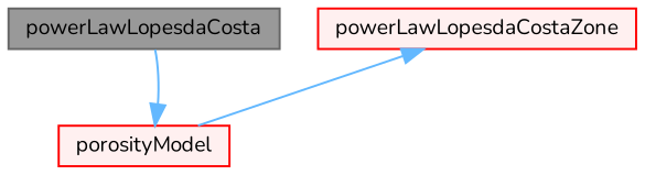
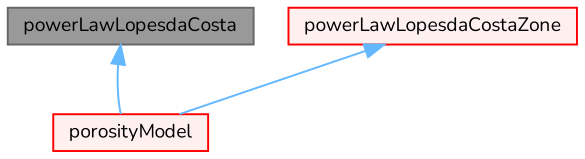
  digraph {
    fontname=Nunito
    node [color=red fillcolor="#FFF0F0" fontname=Nunito fontsize=10 shape=box style=filled]
    edge [color=steelblue1 dir=back fontname=Nunito fontsize=10 labelfontname=Helvetica labelfontsize=10 style=solid]
    n1 [color=gray40 fillcolor=grey60 fontcolor=black height=0.2 label=powerLawLopesdaCosta width=0.4]
    n2 [height=0.2 label=powerLawLopesdaCostaZone width=0.4]
    n3 [height=0.2 label=porosityModel width=0.4]
    n2 -> n3
-   n3 -> n1
+   n1 -> n3
  }
